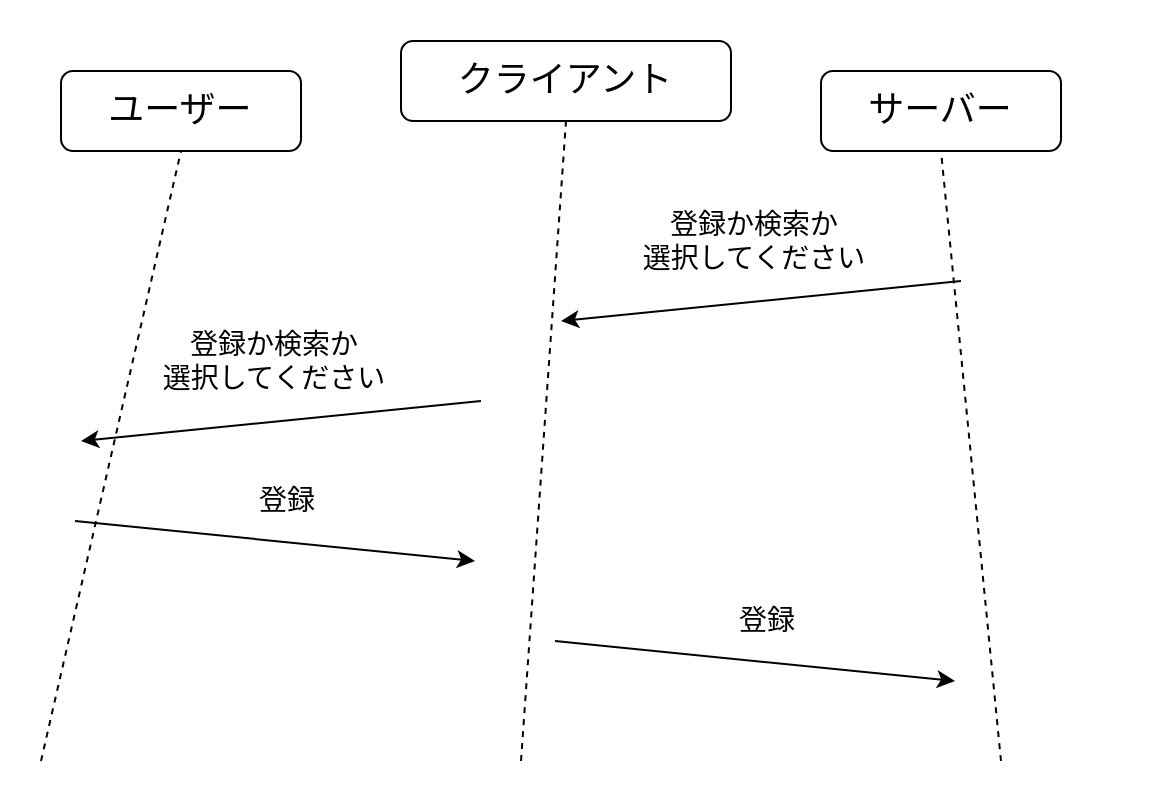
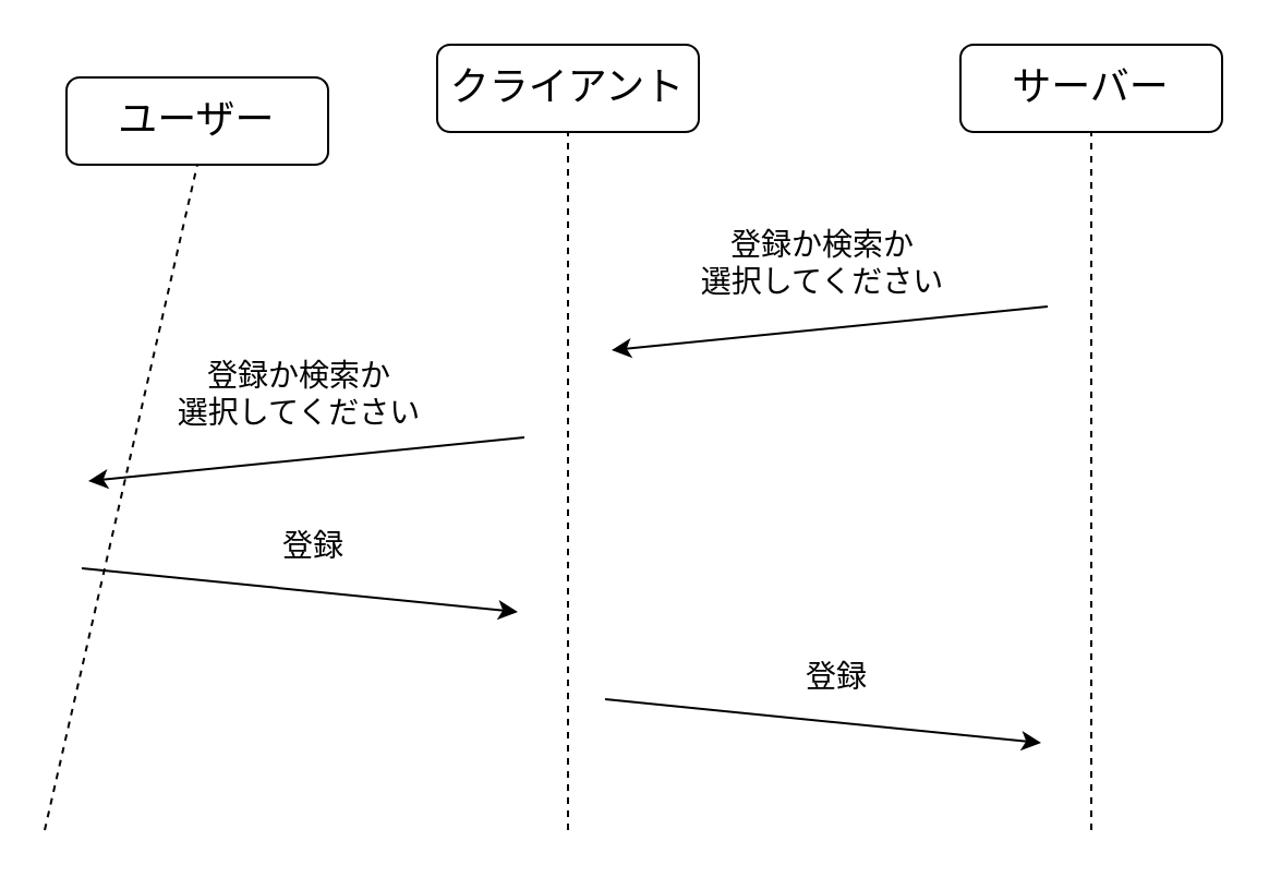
  <mxCell id="0" />
  <mxCell id="1" parent="0" />
  <mxCell id="2" value="ユーザー" style="rounded=1;whiteSpace=wrap;html=1;fontSize=18;" parent="1" vertex="1"><mxGeometry x="30" y="35" width="120" height="40" as="geometry" /></mxCell>
  <mxCell id="3" value="" style="endArrow=none;dashed=1;html=1;fontSize=18;entryX=0.5;entryY=1;entryDx=0;entryDy=0;" parent="1" target="2" edge="1"><mxGeometry width="50" height="50" relative="1" as="geometry"><mxPoint x="20" y="380" as="sourcePoint" /><mxPoint x="40" y="140" as="targetPoint" /></mxGeometry></mxCell>
- <mxCell id="4" value="クライアント" style="rounded=1;whiteSpace=wrap;html=1;fontSize=18;" parent="1" vertex="1"><mxGeometry x="200" y="20" width="165" height="40" as="geometry" /></mxCell>
+ <mxCell id="4" value="クライアント" style="rounded=1;whiteSpace=wrap;html=1;fontSize=18;" parent="1" vertex="1"><mxGeometry x="200" y="20" width="120" height="40" as="geometry" /></mxCell>
  <mxCell id="5" value="" style="endArrow=none;dashed=1;html=1;fontSize=18;entryX=0.5;entryY=1;entryDx=0;entryDy=0;" parent="1" target="4" edge="1"><mxGeometry width="50" height="50" relative="1" as="geometry"><mxPoint x="260" y="380" as="sourcePoint" /><mxPoint x="280" y="140" as="targetPoint" /></mxGeometry></mxCell>
- <mxCell id="6" value="サーバー" style="rounded=1;whiteSpace=wrap;html=1;fontSize=18;" parent="1" vertex="1"><mxGeometry x="410" y="35" width="120" height="40" as="geometry" /></mxCell>
+ <mxCell id="6" value="サーバー" style="rounded=1;whiteSpace=wrap;html=1;fontSize=18;" parent="1" vertex="1"><mxGeometry x="440" y="20" width="120" height="40" as="geometry" /></mxCell>
  <mxCell id="7" value="" style="endArrow=none;dashed=1;html=1;fontSize=18;entryX=0.5;entryY=1;entryDx=0;entryDy=0;" parent="1" target="6" edge="1"><mxGeometry width="50" height="50" relative="1" as="geometry"><mxPoint x="500" y="380" as="sourcePoint" /><mxPoint x="520" y="140" as="targetPoint" /></mxGeometry></mxCell>
  <mxCell id="8" value="" style="endArrow=classic;html=1;" parent="1" edge="1"><mxGeometry width="50" height="50" relative="1" as="geometry"><mxPoint x="480" y="140" as="sourcePoint" /><mxPoint x="280" y="160" as="targetPoint" /></mxGeometry></mxCell>
  <mxCell id="9" value="登録か検索か&lt;br&gt;選択してください" style="text;html=1;strokeColor=none;fillColor=none;align=center;verticalAlign=middle;whiteSpace=wrap;rounded=0;fontSize=14;" parent="1" vertex="1"><mxGeometry x="314" y="110" width="126" height="20" as="geometry" /></mxCell>
  <mxCell id="10" value="" style="endArrow=classic;html=1;" parent="1" edge="1"><mxGeometry width="50" height="50" relative="1" as="geometry"><mxPoint x="240" y="200" as="sourcePoint" /><mxPoint x="40" y="220" as="targetPoint" /></mxGeometry></mxCell>
  <mxCell id="11" value="登録か検索か&lt;br&gt;選択してください" style="text;html=1;strokeColor=none;fillColor=none;align=center;verticalAlign=middle;whiteSpace=wrap;rounded=0;fontSize=14;" parent="1" vertex="1"><mxGeometry x="74" y="170" width="126" height="20" as="geometry" /></mxCell>
  <mxCell id="12" value="" style="endArrow=classic;html=1;" parent="1" edge="1"><mxGeometry width="50" height="50" relative="1" as="geometry"><mxPoint x="37" y="260" as="sourcePoint" /><mxPoint x="237" y="280" as="targetPoint" /></mxGeometry></mxCell>
  <mxCell id="13" value="登録" style="text;html=1;strokeColor=none;fillColor=none;align=center;verticalAlign=middle;whiteSpace=wrap;rounded=0;fontSize=14;" parent="1" vertex="1"><mxGeometry x="117" y="240" width="53" height="20" as="geometry" /></mxCell>
  <mxCell id="14" value="" style="endArrow=classic;html=1;" parent="1" edge="1"><mxGeometry width="50" height="50" relative="1" as="geometry"><mxPoint x="277" y="320" as="sourcePoint" /><mxPoint x="477" y="340" as="targetPoint" /></mxGeometry></mxCell>
  <mxCell id="15" value="登録" style="text;html=1;strokeColor=none;fillColor=none;align=center;verticalAlign=middle;whiteSpace=wrap;rounded=0;fontSize=14;" parent="1" vertex="1"><mxGeometry x="357" y="300" width="53" height="20" as="geometry" /></mxCell>
